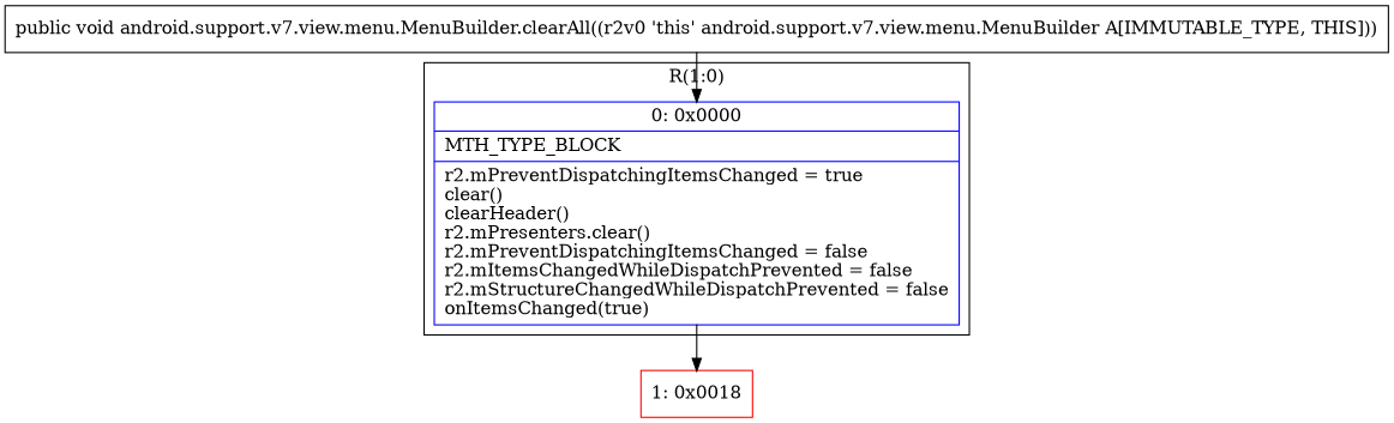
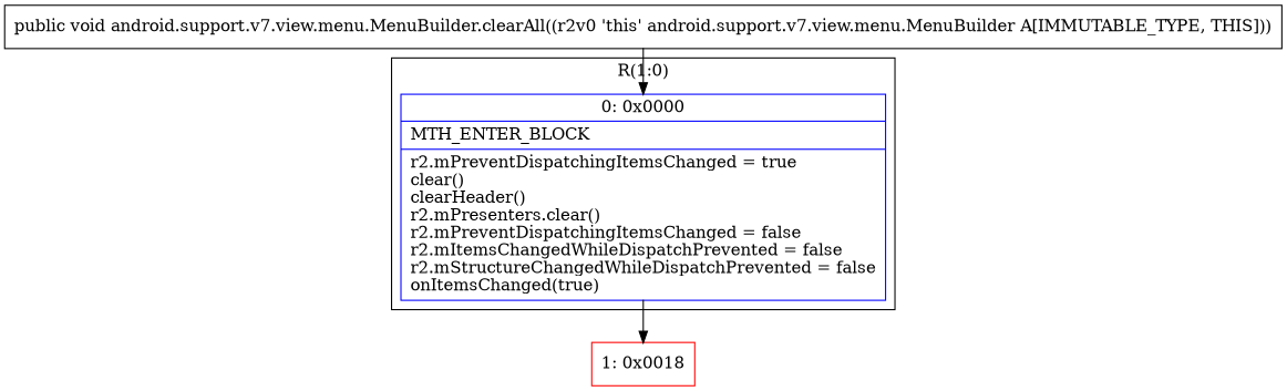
  digraph {
    node [shape=record]
-   n1 [color=blue label="{0\:\ 0x0000|MTH_TYPE_BLOCK\l|r2.mPreventDispatchingItemsChanged = true\lclear()\lclearHeader()\lr2.mPresenters.clear()\lr2.mPreventDispatchingItemsChanged = false\lr2.mItemsChangedWhileDispatchPrevented = false\lr2.mStructureChangedWhileDispatchPrevented = false\lonItemsChanged(true)\l}"]
+   n1 [color=blue label="{0\:\ 0x0000|MTH_ENTER_BLOCK\l|r2.mPreventDispatchingItemsChanged = true\lclear()\lclearHeader()\lr2.mPresenters.clear()\lr2.mPreventDispatchingItemsChanged = false\lr2.mItemsChangedWhileDispatchPrevented = false\lr2.mStructureChangedWhileDispatchPrevented = false\lonItemsChanged(true)\l}"]
    n2 [color=red label="{1\:\ 0x0018}"]
    n3 [label="{public void android.support.v7.view.menu.MenuBuilder.clearAll((r2v0 'this' android.support.v7.view.menu.MenuBuilder A[IMMUTABLE_TYPE, THIS])) }"]
    subgraph cluster_1 {
      label="R(1:0)"
      n1
    }
    n1 -> n2
    n3 -> n1
  }
